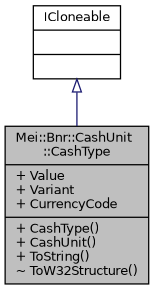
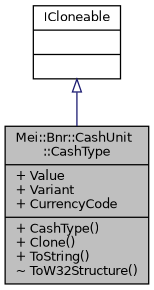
  digraph {
    node [color=black fontname=Helvetica fontsize=10 shape=record style=filled]
-   n1 [fillcolor=grey75 fontcolor=black height=0.2 label="{Mei::Bnr::CashUnit\l::CashType\n|+ Value\l+ Variant\l+ CurrencyCode\l|+ CashType()\l+ CashUnit()\l+ ToString()\l~ ToW32Structure()\l}" width=0.4]
+   n1 [fillcolor=grey75 fontcolor=black height=0.2 label="{Mei::Bnr::CashUnit\l::CashType\n|+ Value\l+ Variant\l+ CurrencyCode\l|+ CashType()\l+ Clone()\l+ ToString()\l~ ToW32Structure()\l}" width=0.4]
    n2 [fillcolor=white height=0.2 label="{ICloneable\n||}" width=0.4]
    n2 -> n1 [arrowtail=onormal color=midnightblue dir=back fontname=Helvetica fontsize=10 labelfontname=Helvetica labelfontsize=10 style=solid]
  }
